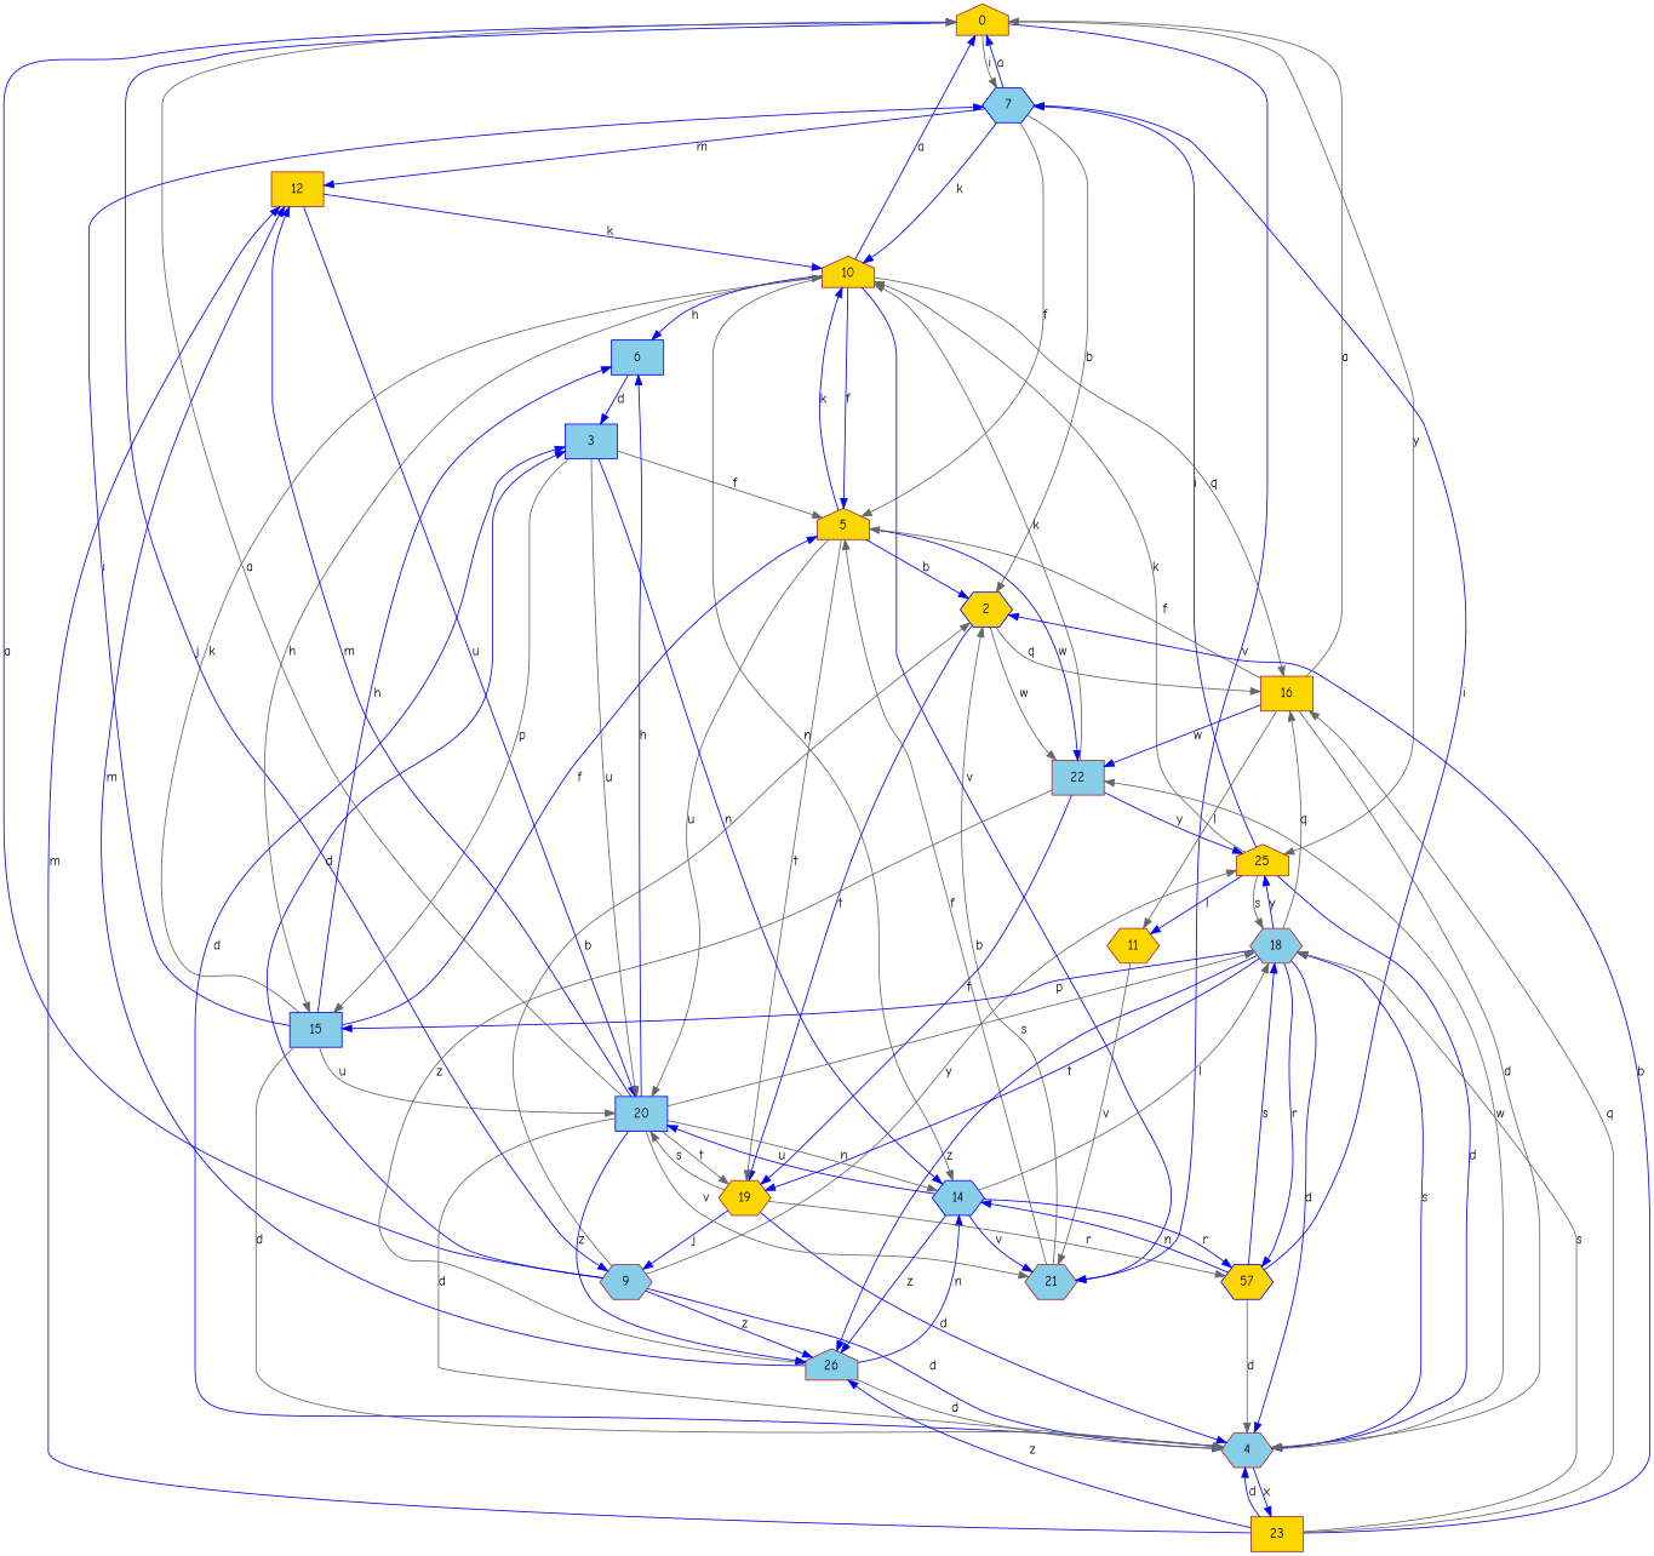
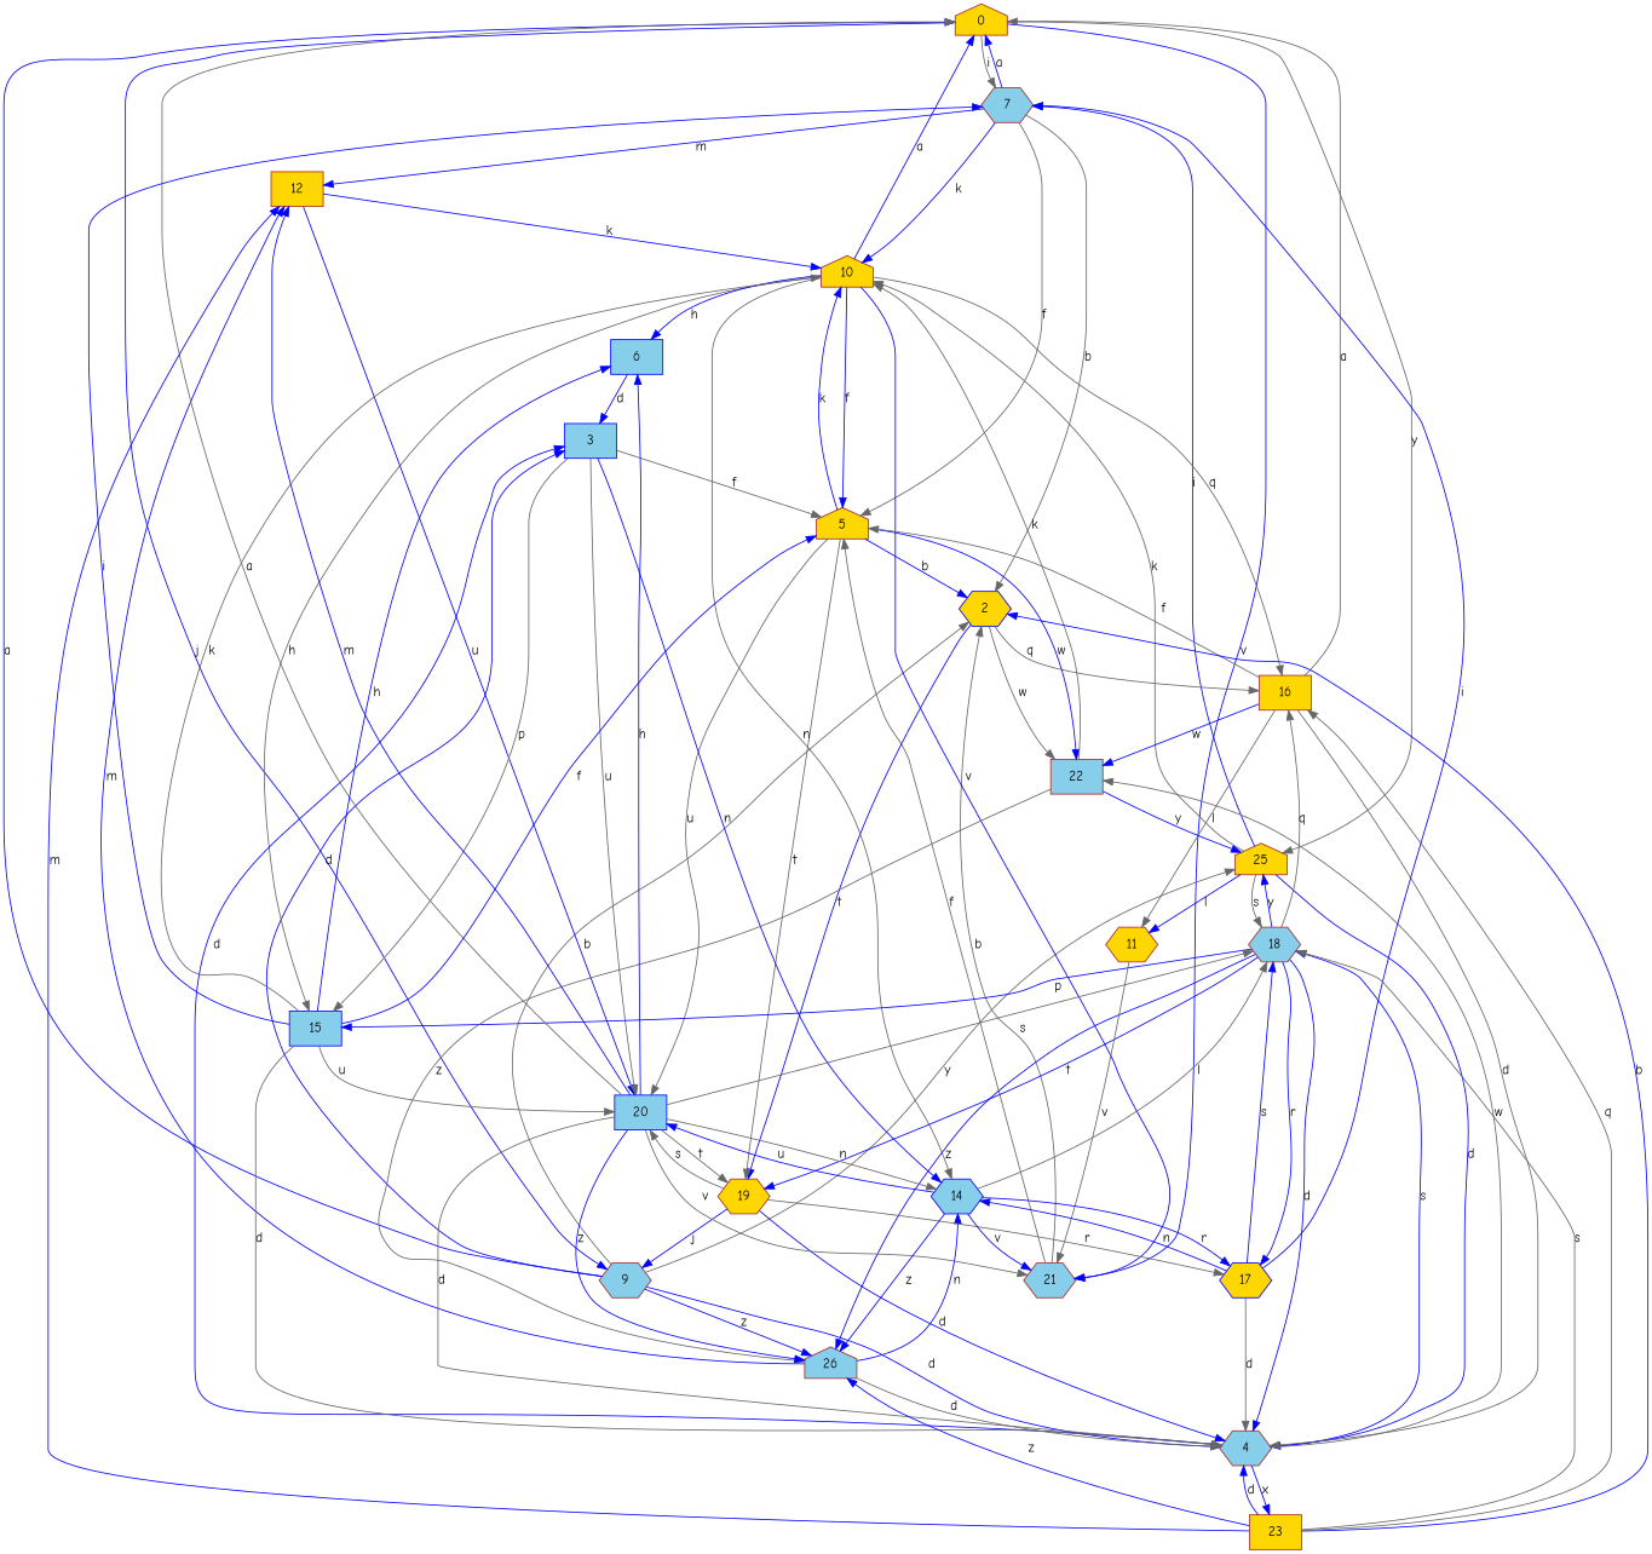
  strict digraph {
    fontname="Comic Neue"
    node [color=brown fillcolor=skyblue fontname="Comic Neue" shape=hexagon style=filled]
    edge [color=blue fontname="Comic Neue"]
    0 [fillcolor=gold shape=house]
-   7 [color=blue]
+   7
    9
    21
    25 [fillcolor=gold shape=house]
    2 [color=blue fillcolor=gold]
    5 [fillcolor=gold shape=house]
    10 [fillcolor=gold shape=house]
    12 [fillcolor=gold shape=box]
    3 [color=blue shape=box]
    4
    26 [shape=house]
    18
    11 [fillcolor=gold]
    16 [fillcolor=gold shape=box]
    19 [fillcolor=gold]
    22 [shape=box]
    20 [color=blue shape=box]
-   17 [color=blue fillcolor=gold label=57]
+   17 [color=blue fillcolor=gold]
    14 [color=blue]
    15 [color=blue shape=box]
    6 [color=blue shape=box]
    23 [fillcolor=gold shape=box]
    0 -> 7 [color=gray40 label=i]
    0 -> 9 [label=j]
    0 -> 21 [label=v]
    0 -> 25 [color=gray40 label=y]
    7 -> 0 [label=a]
    7 -> 2 [color=gray40 label=b]
    7 -> 5 [color=gray40 label=f]
    7 -> 10 [label=k]
    7 -> 12 [label=m]
    9 -> 0 [label=a]
    9 -> 25 [color=gray40 label=y]
    9 -> 2 [color=gray40 label=b]
    9 -> 3 [label=d]
    9 -> 4 [label=d]
    9 -> 26 [label=z]
    21 -> 2 [color=gray40 label=b]
    21 -> 5 [color=gray40 label=f]
    25 -> 7 [label=i]
    25 -> 10 [color=gray40 label=k]
    25 -> 4 [label=d]
    25 -> 18 [color=gray40 label=s]
    25 -> 11 [label=l]
    2 -> 16 [color=gray40 label=q]
    2 -> 19 [label=t]
    2 -> 22 [color=gray40 label=w]
    5 -> 2 [label=b]
    5 -> 10 [label=k]
    5 -> 19 [color=gray40 label=t]
    5 -> 22 [label=w]
    5 -> 20 [color=gray40 label=u]
    10 -> 0 [label=a]
    10 -> 21 [label=v]
    10 -> 5 [label=f]
    10 -> 16 [color=gray40 label=q]
    10 -> 14 [color=gray40 label=n]
    10 -> 15 [color=gray40 label=h]
    10 -> 6 [label=h]
    12 -> 10 [label=k]
    12 -> 20 [label=u]
    3 -> 5 [color=gray40 label=f]
    3 -> 20 [color=gray40 label=u]
    3 -> 14 [label=n]
    3 -> 15 [color=gray40 label=p]
    4 -> 3 [label=d]
    4 -> 18 [label=s]
    4 -> 22 [color=gray40 label=w]
    4 -> 23 [label=x]
    26 -> 12 [label=m]
    26 -> 4 [color=gray40 label=d]
    26 -> 14 [label=n]
    18 -> 25 [label=y]
    18 -> 4 [label=d]
    18 -> 26 [label=z]
    18 -> 16 [color=gray40 label=q]
    18 -> 19 [label=t]
    18 -> 17 [label=r]
    18 -> 15 [label=p]
    11 -> 21 [color=gray40 label=v]
    16 -> 0 [color=gray40 label=a]
    16 -> 5 [color=gray40 label=f]
    16 -> 4 [color=gray40 label=d]
    16 -> 11 [color=gray40 label=l]
    16 -> 22 [label=w]
    19 -> 9 [label=j]
    19 -> 4 [label=d]
    19 -> 20 [color=gray40 label=s]
    19 -> 17 [color=gray40 label=r]
    22 -> 25 [label=y]
    22 -> 10 [color=gray40 label=k]
    22 -> 26 [color=gray40 label=z]
-   22 -> 19 [label=t]
    20 -> 0 [color=gray40 label=a]
    20 -> 21 [color=gray40 label=v]
    20 -> 12 [label=m]
    20 -> 4 [color=gray40 label=d]
    20 -> 26 [label=z]
    20 -> 18 [color=gray40 label=s]
    20 -> 19 [color=gray40 label=t]
    20 -> 14 [color=gray40 label=n]
    20 -> 6 [label=h]
    17 -> 7 [label=i]
    17 -> 4 [color=gray40 label=d]
    17 -> 18 [label=s]
    17 -> 14 [label=n]
    14 -> 21 [label=v]
    14 -> 26 [label=z]
    14 -> 18 [color=gray40 label=l]
    14 -> 20 [label=u]
    14 -> 17 [label=r]
    15 -> 7 [label=i]
    15 -> 5 [label=f]
    15 -> 10 [color=gray40 label=k]
    15 -> 4 [color=gray40 label=d]
    15 -> 20 [color=gray40 label=u]
    15 -> 6 [label=h]
    6 -> 3 [label=d]
    23 -> 2 [label=b]
    23 -> 12 [label=m]
    23 -> 4 [label=d]
    23 -> 26 [label=z]
    23 -> 18 [color=gray40 label=s]
    23 -> 16 [color=gray40 label=q]
  }
